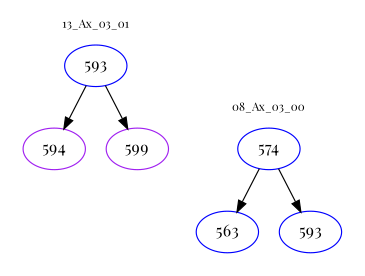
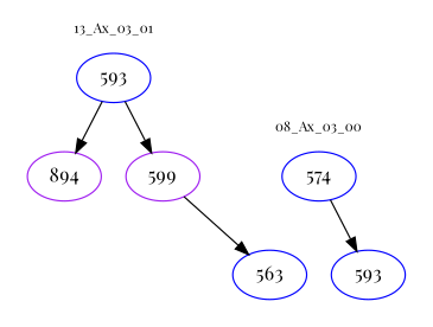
  digraph {
    fontname="Playfair Display"
    node [color=blue fontname="Playfair Display"]
    edge [color=black fontname="Playfair Display"]
    n1 [label=593]
-   n2 [color=purple label=594]
+   n2 [color=purple label=894]
    n3 [color=purple label=599]
    n4 [label=574]
    n5 [label=563]
    n6 [label=593]
    subgraph cluster_1 {
      color=white
      fontsize=10
      label="13_Ax_03_01"
      n1
      n2
      n3
    }
    subgraph cluster_2 {
      color=white
      fontsize=10
      label="08_Ax_03_00"
      n4
      n5
      n6
    }
    n1 -> n2
    n1 -> n3
-   n4 -> n5
+   n3 -> n5
    n4 -> n6
  }
